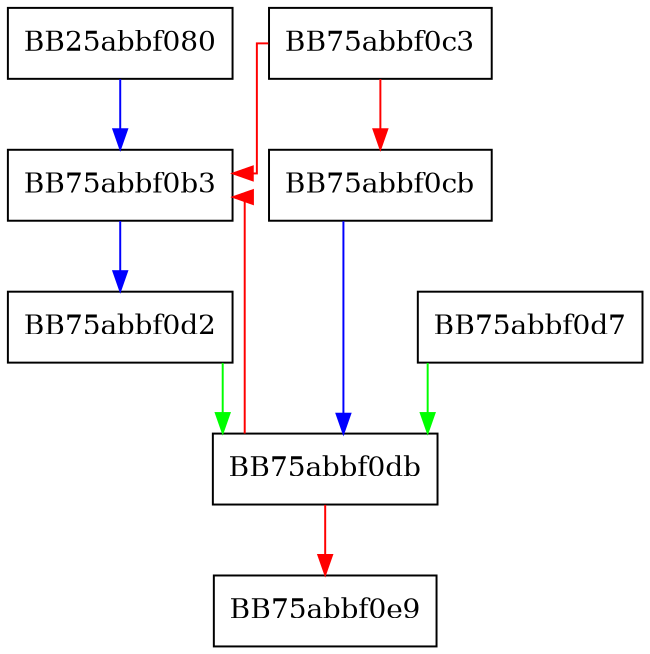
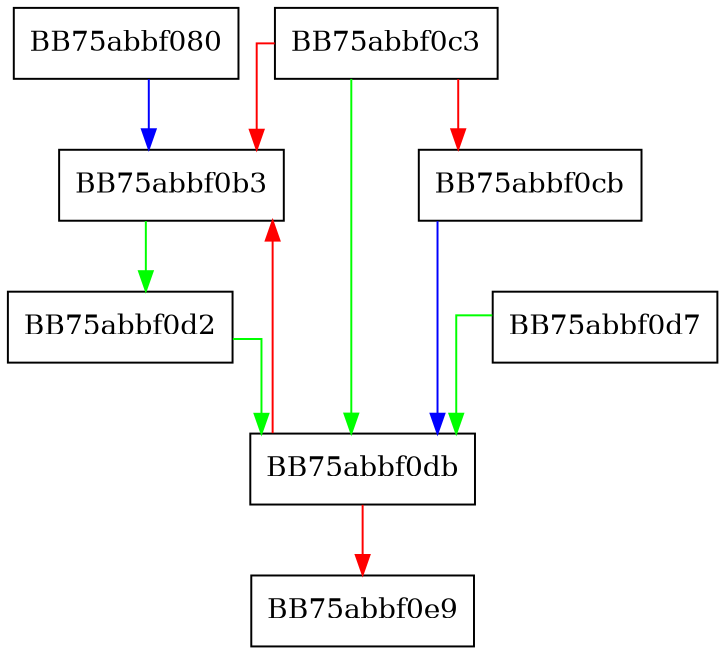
  digraph {
    splines=ortho
    node [shape=box]
    edge [color=green]
-   BB75abbf080 [label=BB25abbf080]
+   BB75abbf080
    BB75abbf0b3
    BB75abbf0d2
    BB75abbf0db
    BB75abbf0c3
    BB75abbf0cb
    BB75abbf0e9
    BB75abbf0d7
    BB75abbf080 -> BB75abbf0b3 [color=blue]
-   BB75abbf0b3 -> BB75abbf0d2 [color=blue]
+   BB75abbf0b3 -> BB75abbf0d2
    BB75abbf0d2 -> BB75abbf0db
    BB75abbf0db -> BB75abbf0b3 [color=red]
    BB75abbf0db -> BB75abbf0e9 [color=red]
    BB75abbf0c3 -> BB75abbf0b3 [color=red]
+   BB75abbf0c3 -> BB75abbf0db
    BB75abbf0c3 -> BB75abbf0cb [color=red]
    BB75abbf0cb -> BB75abbf0db [color=blue]
    BB75abbf0d7 -> BB75abbf0db
  }
